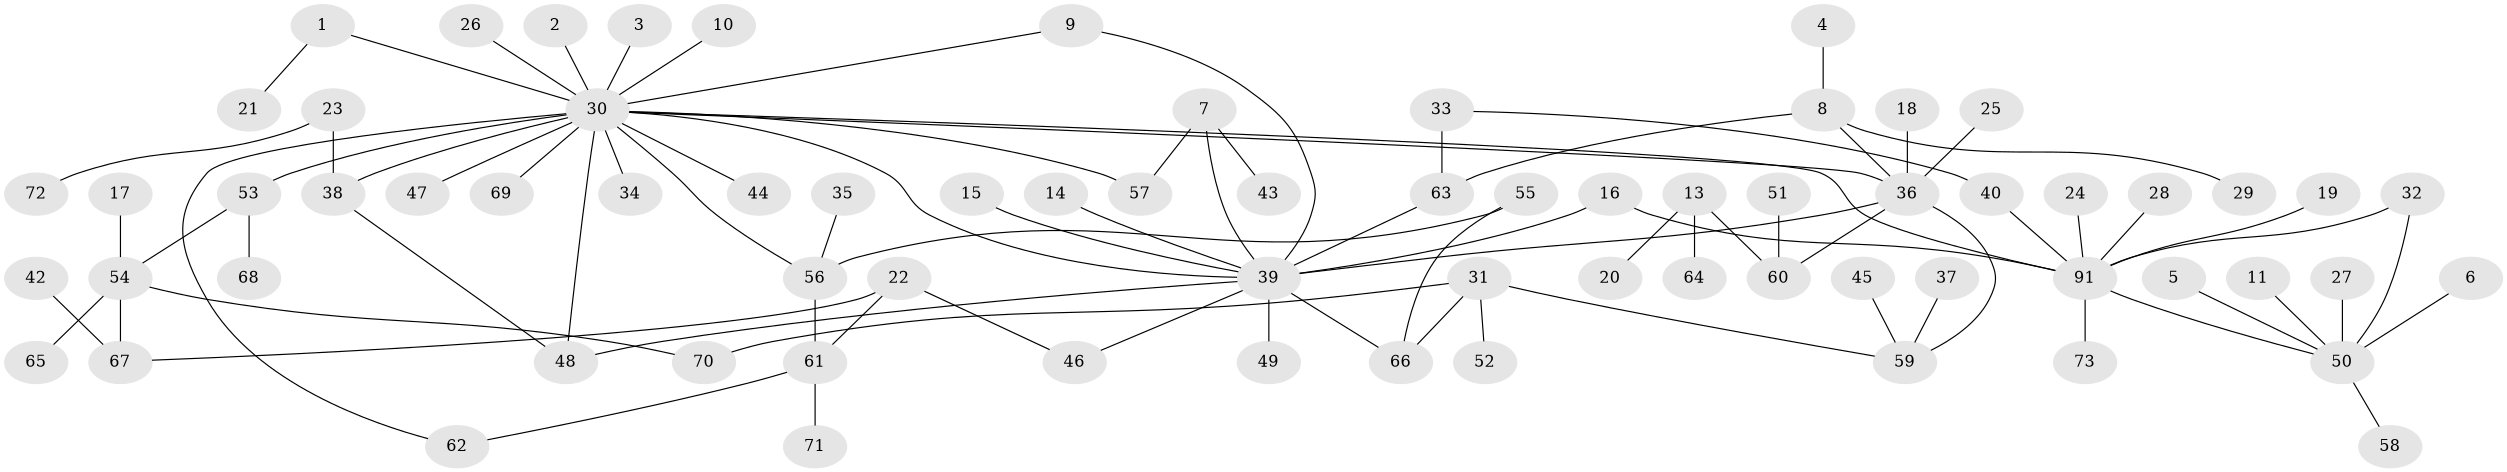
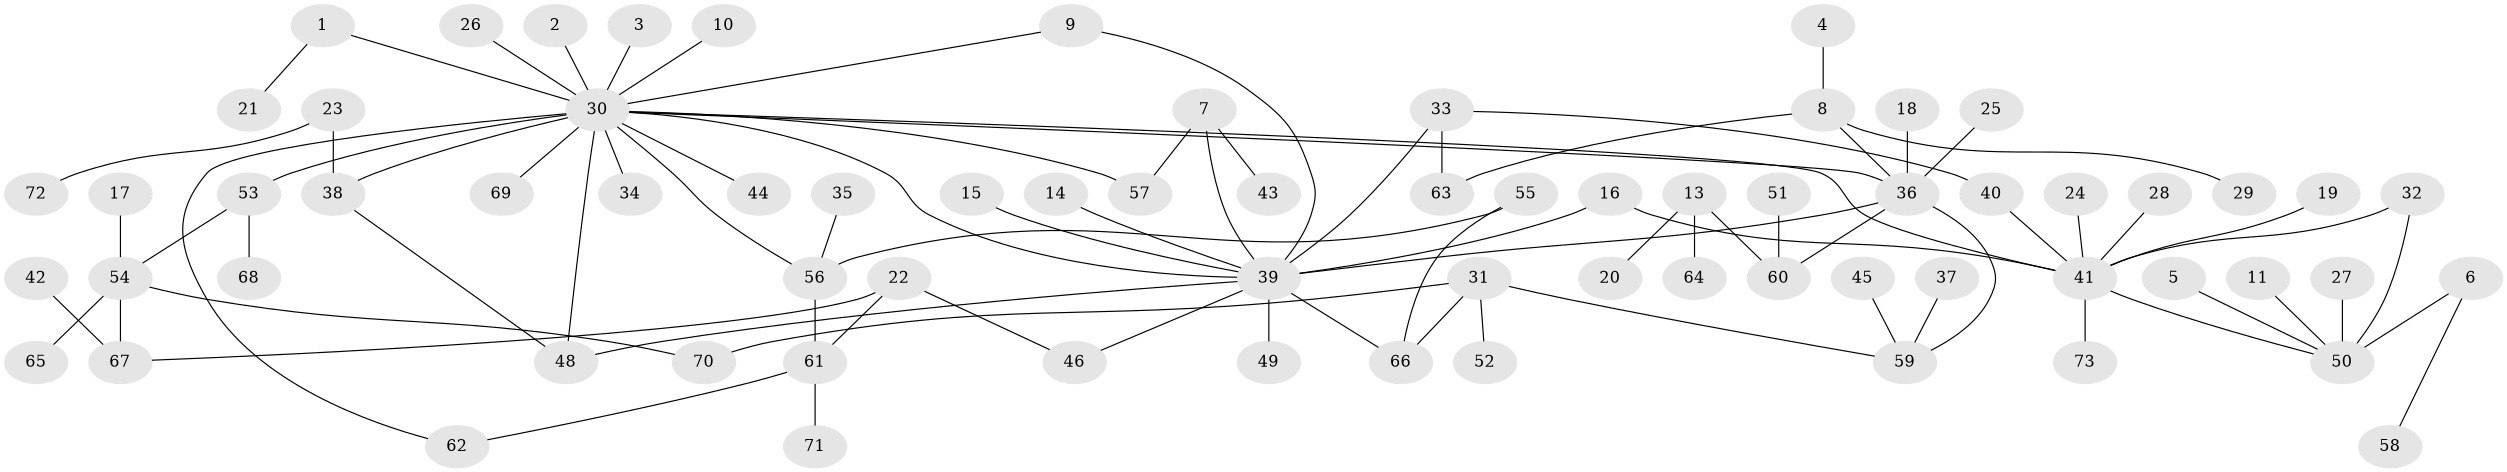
  graph {
    node [color=gray90 style=filled]
    edge [weight=1.0]
    1
    21
    30
    39
    57
    36
-   41 [label=91]
+   41
    38
    34
    44
-   47
    48
    53
    56
    62
    69
    2
    3
    4
    8
    29
    63
    5
    50
    58
    6
    7
    43
    46
    66
    49
    60
    59
    9
    10
    11
    54
    67
    70
    65
    13
    20
    64
    14
    15
    16
    73
    17
    18
    19
    22
    61
    71
    23
    72
    24
    25
    26
    27
    28
    68
    31
    52
    32
    33
    40
    35
    37
    42
    45
    51
    55
    1 -- 21
    1 -- 30
    30 -- 39
    30 -- 57
    30 -- 36
    30 -- 41
    30 -- 38
    30 -- 34
    30 -- 44
-   30 -- 47
    30 -- 48
    30 -- 53 [weight=2.0]
    30 -- 56
    30 -- 62
    30 -- 69
    39 -- 48
    39 -- 46
    39 -- 66
    39 -- 49
    36 -- 39
    36 -- 60
    36 -- 59
    41 -- 50
    41 -- 73
    38 -- 48
    53 -- 54
    53 -- 68
    56 -- 61
    2 -- 30
    3 -- 30
    4 -- 8
    8 -- 36
    8 -- 29
    8 -- 63
    5 -- 50
-   50 -- 58
+   6 -- 58
    6 -- 50
    7 -- 39
    7 -- 57
    7 -- 43
    9 -- 30
    9 -- 39
    10 -- 30
    11 -- 50
    54 -- 67
    54 -- 70
    54 -- 65
    13 -- 60
    13 -- 20
    13 -- 64
    14 -- 39
    15 -- 39
    16 -- 39
    16 -- 41
    17 -- 54
    18 -- 36
    19 -- 41
    22 -- 46
    22 -- 67
    22 -- 61
    61 -- 62
    61 -- 71
    23 -- 38
    23 -- 72
    24 -- 41
    25 -- 36
    26 -- 30
    27 -- 50
    28 -- 41
    31 -- 66
    31 -- 59
    31 -- 70
    31 -- 52
    32 -- 41
    32 -- 50
-   63 -- 39
+   33 -- 39
    33 -- 63
    33 -- 40
    40 -- 41
    35 -- 56
    37 -- 59
    42 -- 67
    45 -- 59
    51 -- 60
    55 -- 56
    55 -- 66
  }
